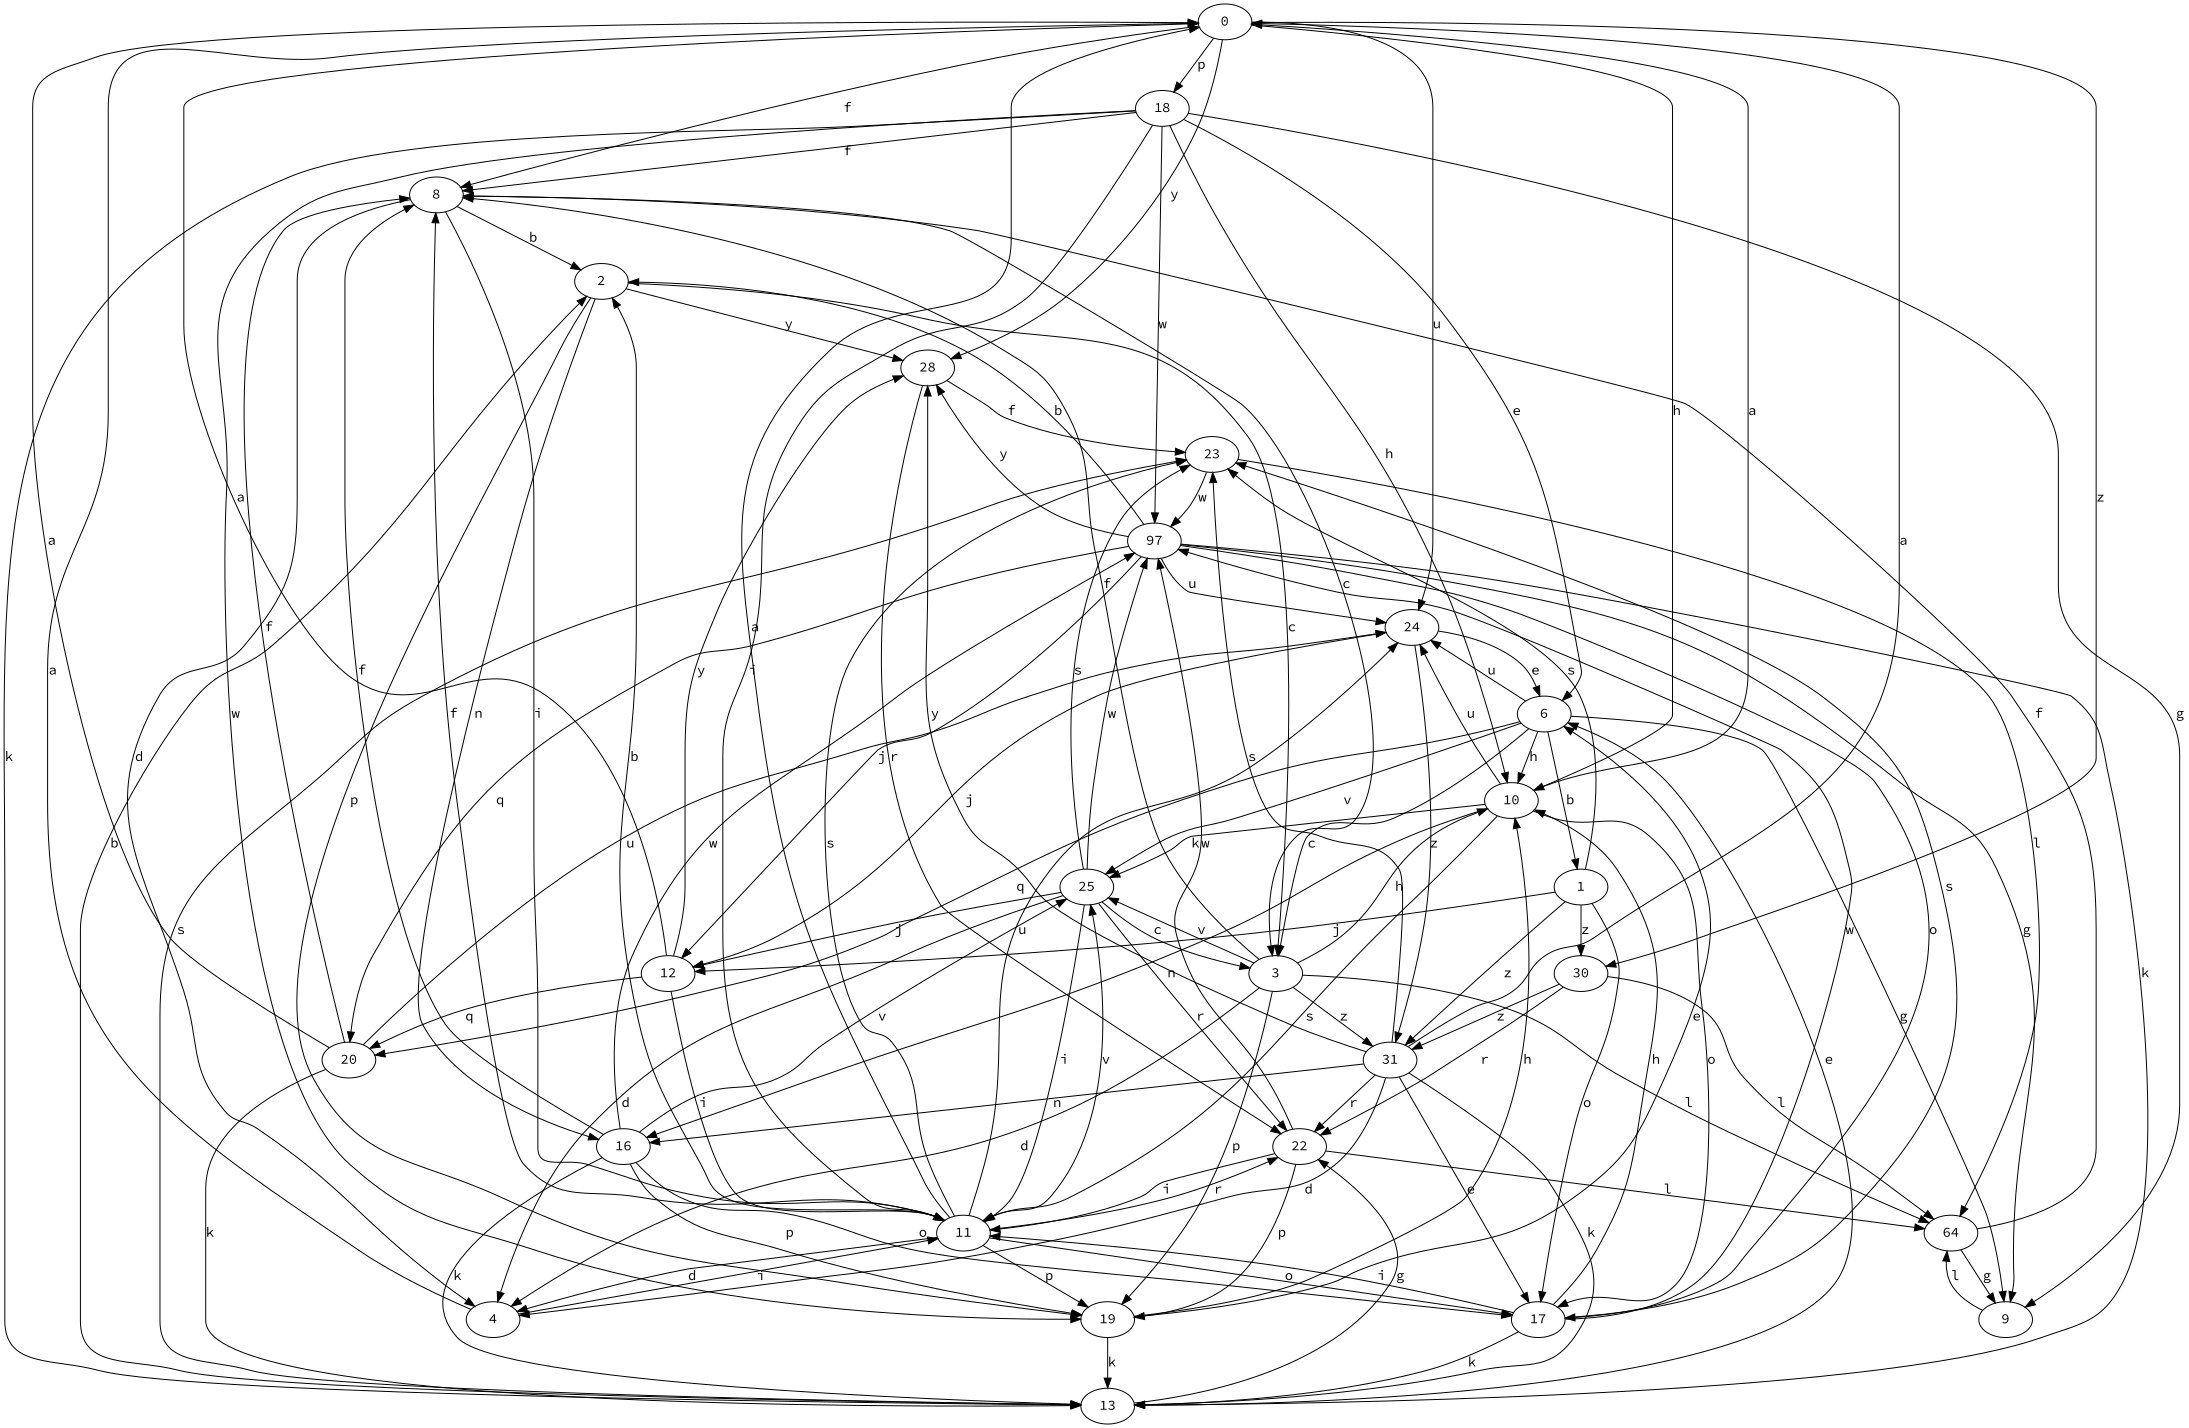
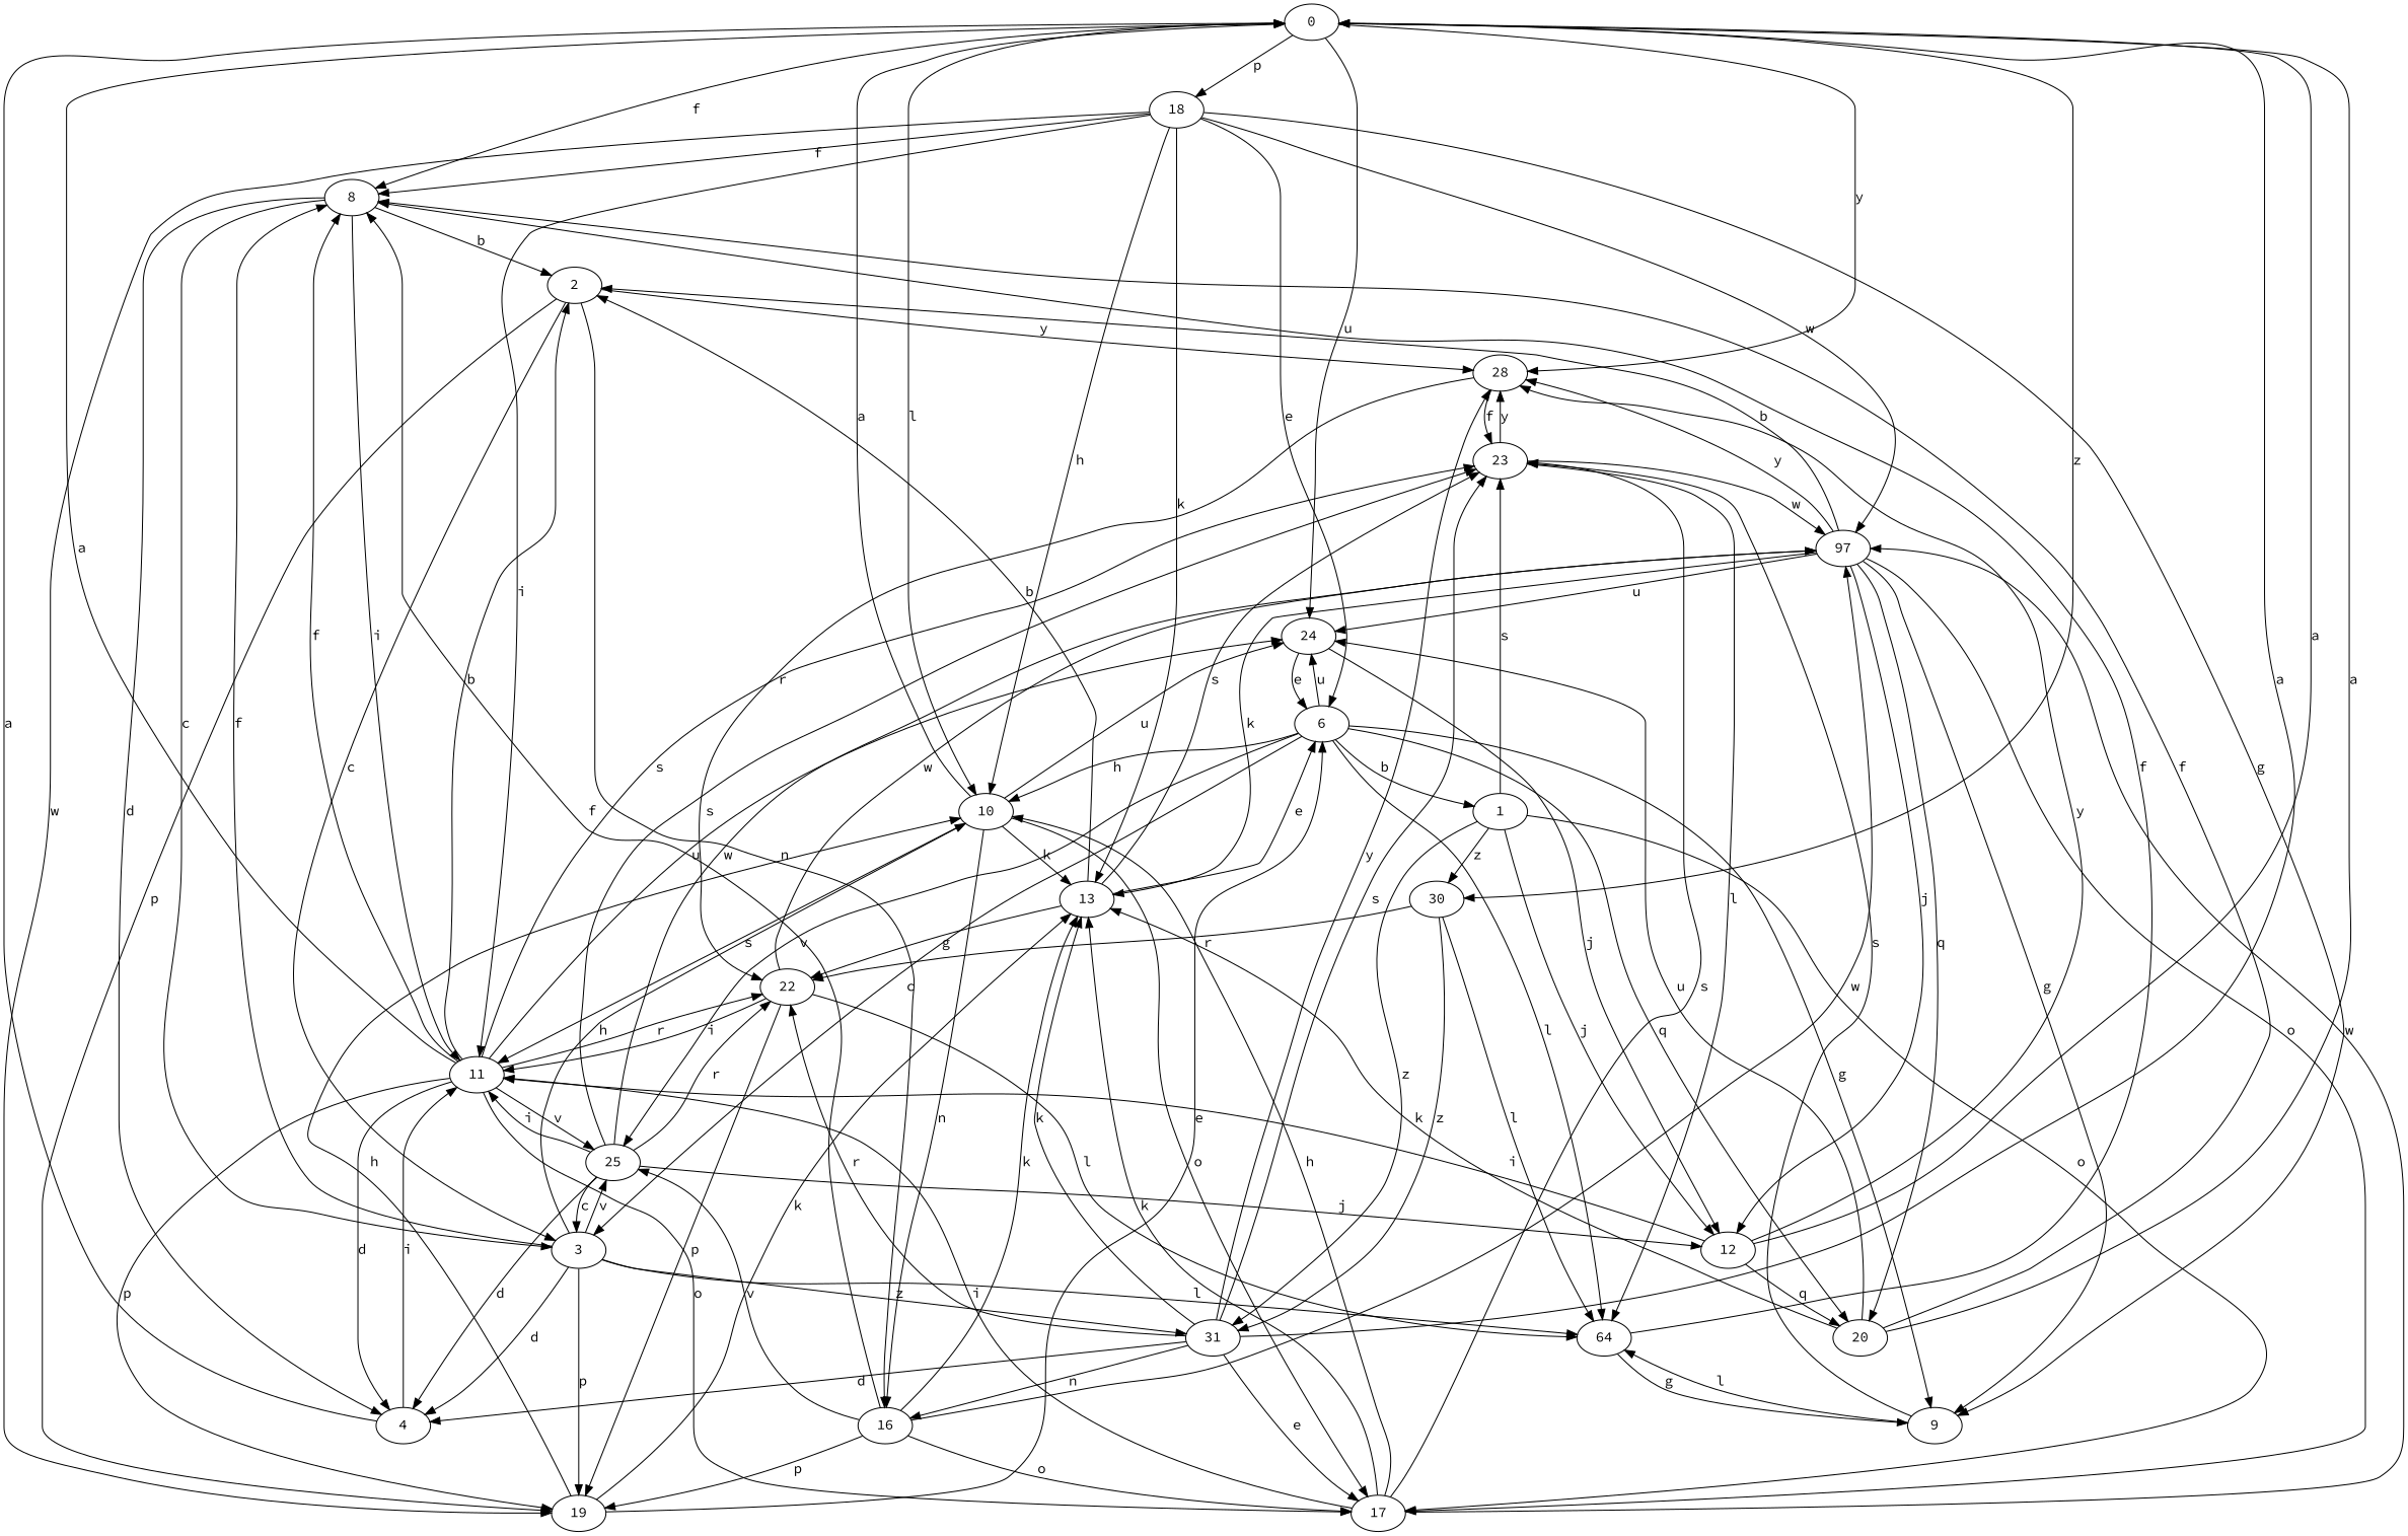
  strict digraph {
    fontname="Source Code Pro"
    node [fontname="Source Code Pro"]
    edge [fontname="Source Code Pro"]
    0
    8
    10
    18
    24
    28
    30
    2
    3
    4
    11
    16
    17
    13
    19
    25
    n17 [label=97]
    6
    9
    12
    31
    23
    22
    n24 [label=64]
    1
    20
    0 -> 8 [label=f]
-   0 -> 10 [label=h]
+   0 -> 10 [label=l]
    0 -> 18 [label=p]
    0 -> 24 [label=u]
    0 -> 28 [label=y]
    0 -> 30 [label=z]
    8 -> 2 [label=b]
    8 -> 3 [label=c]
    8 -> 4 [label=d]
    8 -> 11 [label=i]
    10 -> 0 [label=a]
    10 -> 24 [label=u]
    10 -> 11 [label=s]
    10 -> 16 [label=n]
    10 -> 17 [label=o]
-   10 -> 25 [label=k]
+   10 -> 13 [label=k]
    18 -> 8 [label=f]
    18 -> 10 [label=h]
    18 -> 11 [label=i]
    18 -> 13 [label=k]
    18 -> 19 [label=w]
    18 -> n17 [label=w]
    18 -> 6 [label=e]
    18 -> 9 [label=g]
    24 -> 6 [label=e]
    24 -> 12 [label=j]
-   24 -> 31 [label=z]
    28 -> 23 [label=f]
    28 -> 22 [label=r]
    30 -> 31 [label=z]
    30 -> 22 [label=r]
    30 -> n24 [label=l]
    2 -> 28 [label=y]
    2 -> 3 [label=c]
    2 -> 16 [label=n]
    2 -> 19 [label=p]
    3 -> 8 [label=f]
    3 -> 10 [label=h]
    3 -> 4 [label=d]
    3 -> 19 [label=p]
    3 -> 25 [label=v]
    3 -> 31 [label=z]
    3 -> n24 [label=l]
    4 -> 0 [label=a]
    4 -> 11 [label=i]
    11 -> 0 [label=a]
    11 -> 8 [label=f]
    11 -> 24 [label=u]
    11 -> 2 [label=b]
    11 -> 4 [label=d]
    11 -> 17 [label=o]
    11 -> 19 [label=p]
    11 -> 25 [label=v]
    11 -> 23 [label=s]
    11 -> 22 [label=r]
    16 -> 8 [label=f]
    16 -> 17 [label=o]
    16 -> 13 [label=k]
    16 -> 19 [label=p]
    16 -> 25 [label=v]
    16 -> n17 [label=w]
    17 -> 10 [label=h]
    17 -> 11 [label=i]
    17 -> 13 [label=k]
    17 -> n17 [label=w]
    17 -> 23 [label=s]
    13 -> 2 [label=b]
    13 -> 6 [label=e]
    13 -> 23 [label=s]
    13 -> 22 [label=g]
    19 -> 10 [label=h]
    19 -> 13 [label=k]
    19 -> 6 [label=e]
    25 -> 3 [label=c]
    25 -> 4 [label=d]
    25 -> 11 [label=i]
    25 -> n17 [label=w]
    25 -> 12 [label=j]
    25 -> 23 [label=s]
    25 -> 22 [label=r]
    n17 -> 24 [label=u]
    n17 -> 28 [label=y]
    n17 -> 2 [label=b]
    n17 -> 17 [label=o]
    n17 -> 13 [label=k]
    n17 -> 9 [label=g]
    n17 -> 12 [label=j]
    n17 -> 20 [label=q]
    6 -> 10 [label=h]
    6 -> 24 [label=u]
    6 -> 3 [label=c]
    6 -> 25 [label=v]
    6 -> 9 [label=g]
+   6 -> n24 [label=l]
    6 -> 1 [label=b]
    6 -> 20 [label=q]
+   9 -> 23 [label=s]
    9 -> n24 [label=l]
    12 -> 0 [label=a]
    12 -> 28 [label=y]
    12 -> 11 [label=i]
    12 -> 20 [label=q]
    31 -> 0 [label=a]
    31 -> 28 [label=y]
    31 -> 4 [label=d]
    31 -> 16 [label=n]
    31 -> 17 [label=e]
    31 -> 13 [label=k]
    31 -> 23 [label=s]
    31 -> 22 [label=r]
+   23 -> 28 [label=y]
    23 -> n17 [label=w]
    23 -> n24 [label=l]
    22 -> 11 [label=i]
    22 -> 19 [label=p]
    22 -> n17 [label=w]
    22 -> n24 [label=l]
    n24 -> 8 [label=f]
    n24 -> 9 [label=g]
    1 -> 30 [label=z]
    1 -> 17 [label=o]
    1 -> 12 [label=j]
    1 -> 31 [label=z]
    1 -> 23 [label=s]
    20 -> 0 [label=a]
    20 -> 8 [label=f]
    20 -> 24 [label=u]
    20 -> 13 [label=k]
  }
